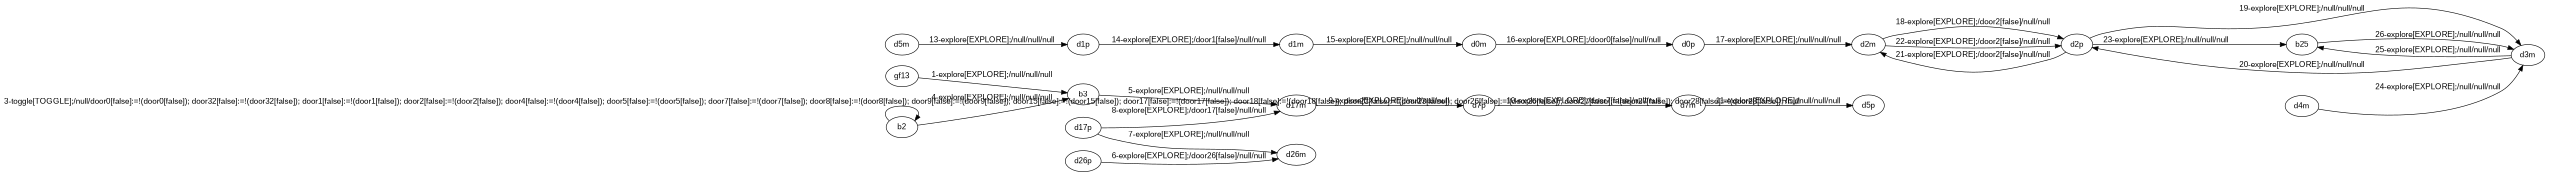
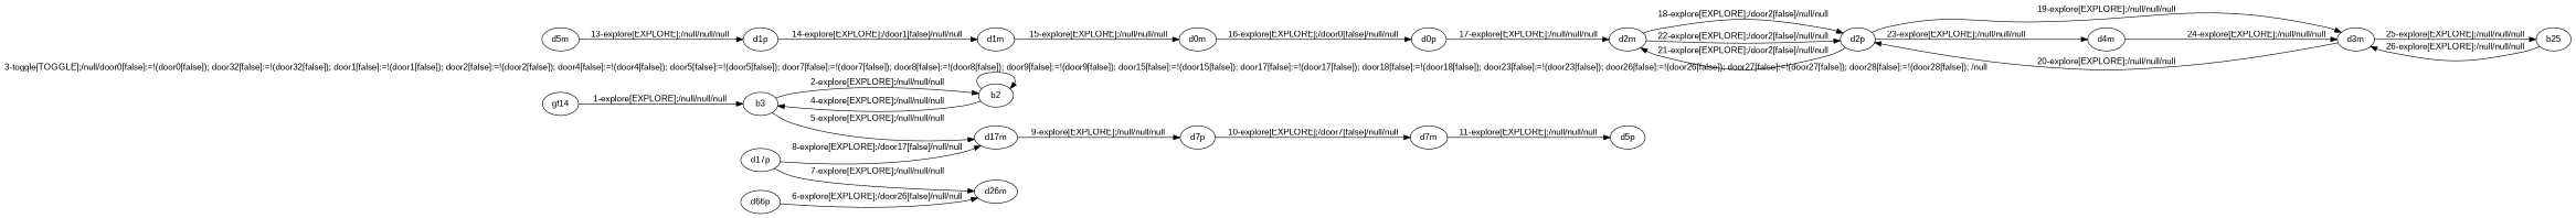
  digraph {
    fontname="Liberation Sans"
    rankdir=LR
    node [fontname="Liberation Sans"]
    edge [fontname="Liberation Sans"]
-   gf14 [label=gf13]
+   gf14
    b3
    b2
    d17m
-   d26p
+   d26p [label=d66p]
    d26m
    d17p
    d7p
    d7m
    d5p
    d5m
    d1p
    d1m
    d0m
    d0p
    d2m
    d2p
    d3m
    d4m
    b25
    gf14 -> b3 [label="1-explore[EXPLORE];/null/null/null"]
+   b3 -> b2 [label="2-explore[EXPLORE];/null/null/null"]
    b3 -> d17m [label="5-explore[EXPLORE];/null/null/null"]
    b2 -> b3 [label="4-explore[EXPLORE];/null/null/null"]
    b2 -> b2 [label="3-toggle[TOGGLE];/null/door0[false]:=!(door0[false]); door32[false]:=!(door32[false]); door1[false]:=!(door1[false]); door2[false]:=!(door2[false]); door4[false]:=!(door4[false]); door5[false]:=!(door5[false]); door7[false]:=!(door7[false]); door8[false]:=!(door8[false]); door9[false]:=!(door9[false]); door15[false]:=!(door15[false]); door17[false]:=!(door17[false]); door18[false]:=!(door18[false]); door23[false]:=!(door23[false]); door26[false]:=!(door26[false]); door27[false]:=!(door27[false]); door28[false]:=!(door28[false]); /null"]
    d17m -> d7p [label="9-explore[EXPLORE];/null/null/null"]
    d26p -> d26m [label="6-explore[EXPLORE];/door26[false]/null/null"]
    d17p -> d17m [label="8-explore[EXPLORE];/door17[false]/null/null"]
    d17p -> d26m [label="7-explore[EXPLORE];/null/null/null"]
    d7p -> d7m [label="10-explore[EXPLORE];/door7[false]/null/null"]
    d7m -> d5p [label="11-explore[EXPLORE];/null/null/null"]
    d5m -> d1p [label="13-explore[EXPLORE];/null/null/null"]
    d1p -> d1m [label="14-explore[EXPLORE];/door1[false]/null/null"]
    d1m -> d0m [label="15-explore[EXPLORE];/null/null/null"]
    d0m -> d0p [label="16-explore[EXPLORE];/door0[false]/null/null"]
    d0p -> d2m [label="17-explore[EXPLORE];/null/null/null"]
    d2m -> d2p [label="18-explore[EXPLORE];/door2[false]/null/null"]
    d2m -> d2p [label="22-explore[EXPLORE];/door2[false]/null/null"]
    d2p -> d2m [label="21-explore[EXPLORE];/door2[false]/null/null"]
    d2p -> d3m [label="19-explore[EXPLORE];/null/null/null"]
-   d2p -> b25 [label="23-explore[EXPLORE];/null/null/null"]
+   d2p -> d4m [label="23-explore[EXPLORE];/null/null/null"]
    d3m -> d2p [label="20-explore[EXPLORE];/null/null/null"]
    d3m -> b25 [label="25-explore[EXPLORE];/null/null/null"]
    d4m -> d3m [label="24-explore[EXPLORE];/null/null/null"]
    b25 -> d3m [label="26-explore[EXPLORE];/null/null/null"]
  }
